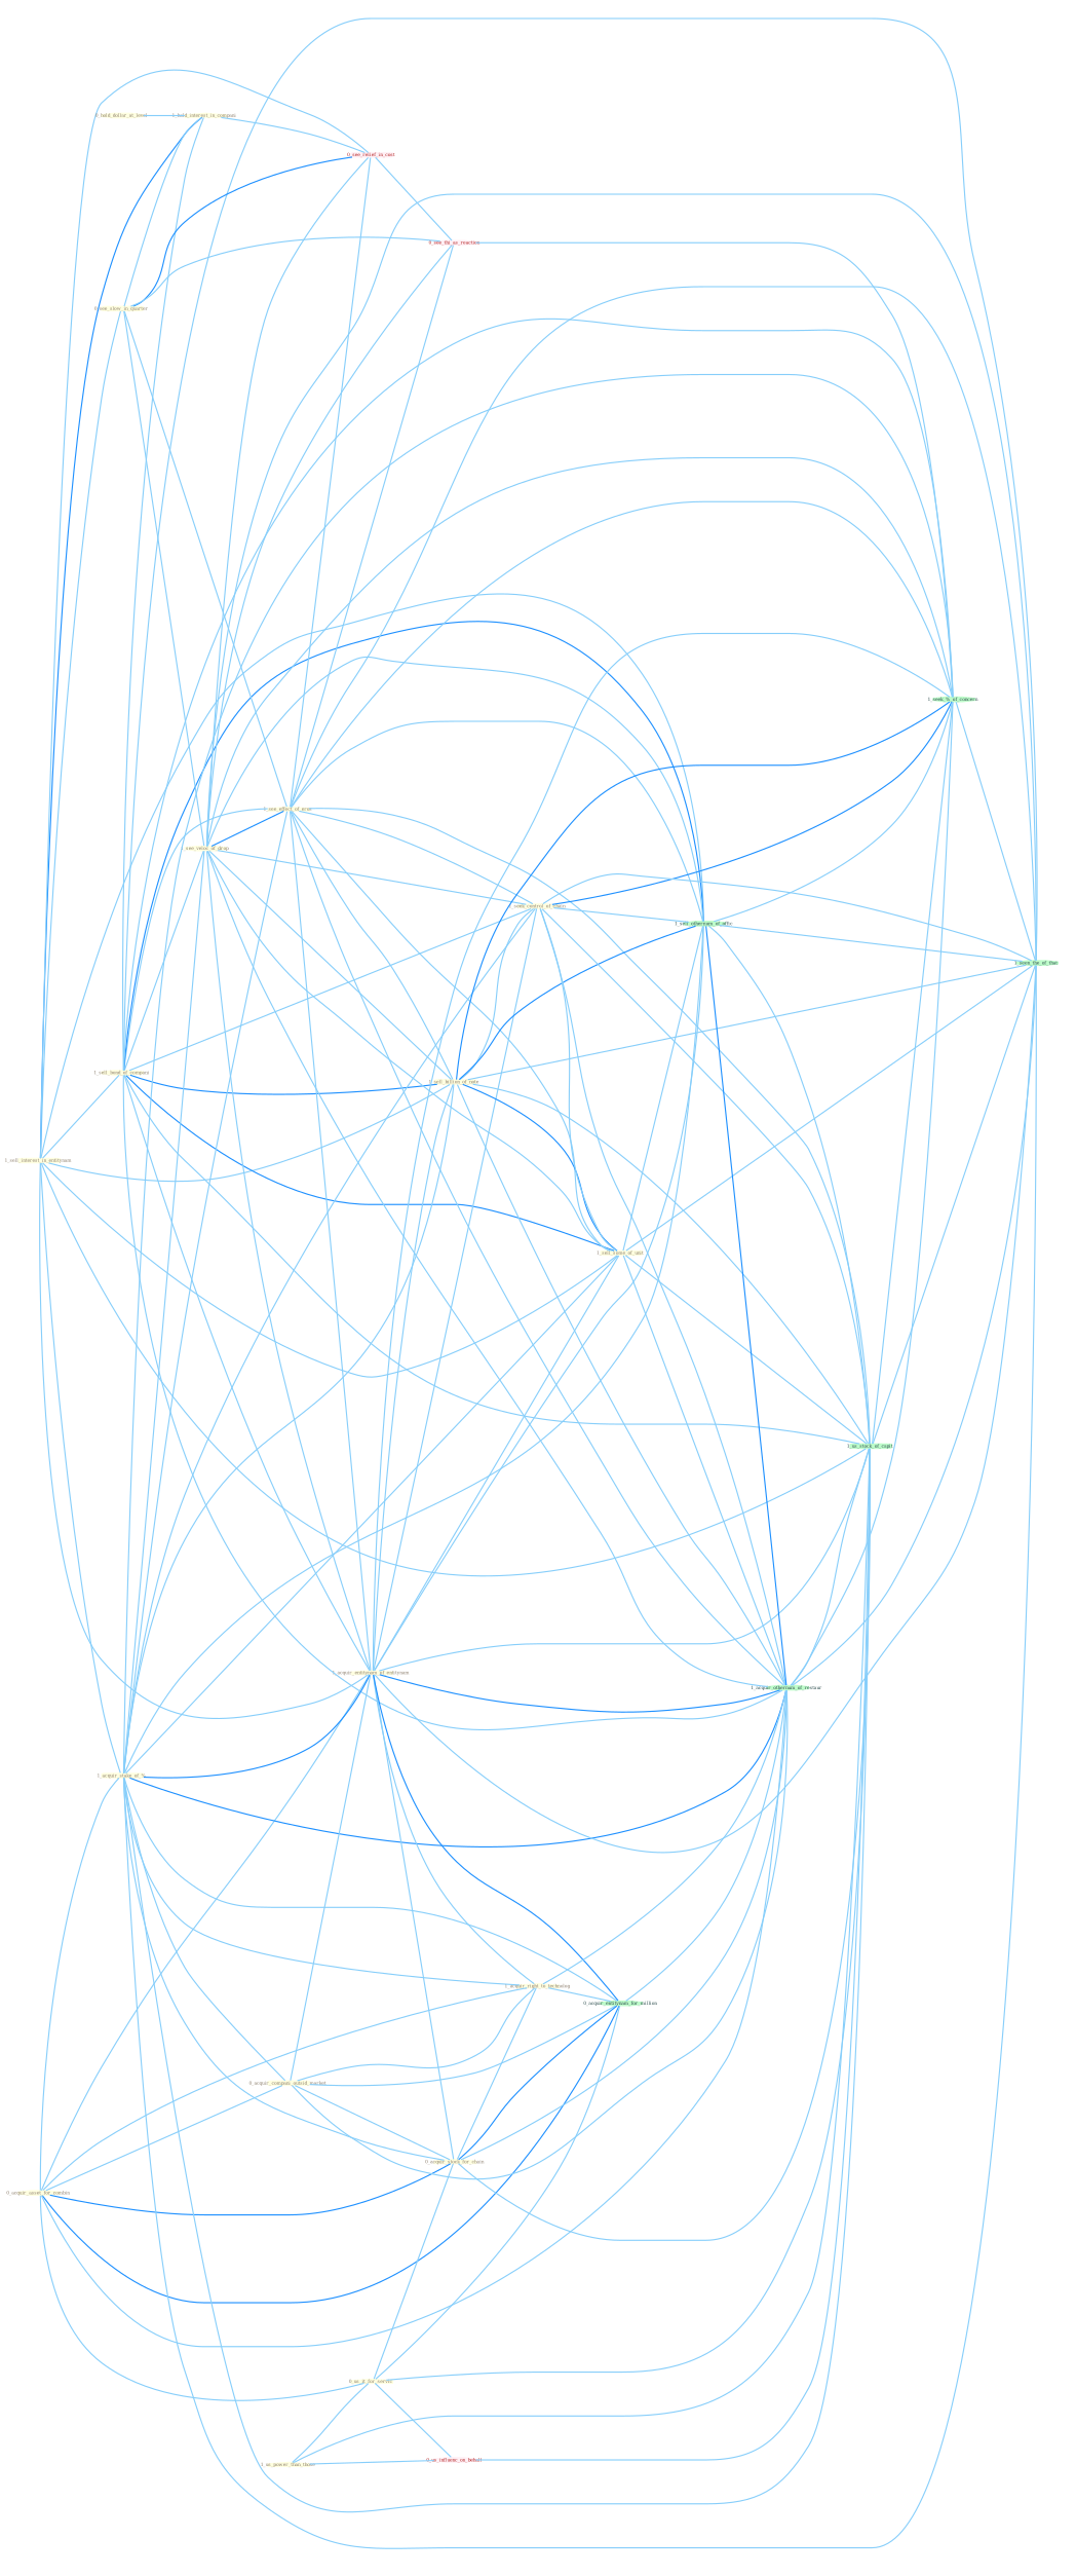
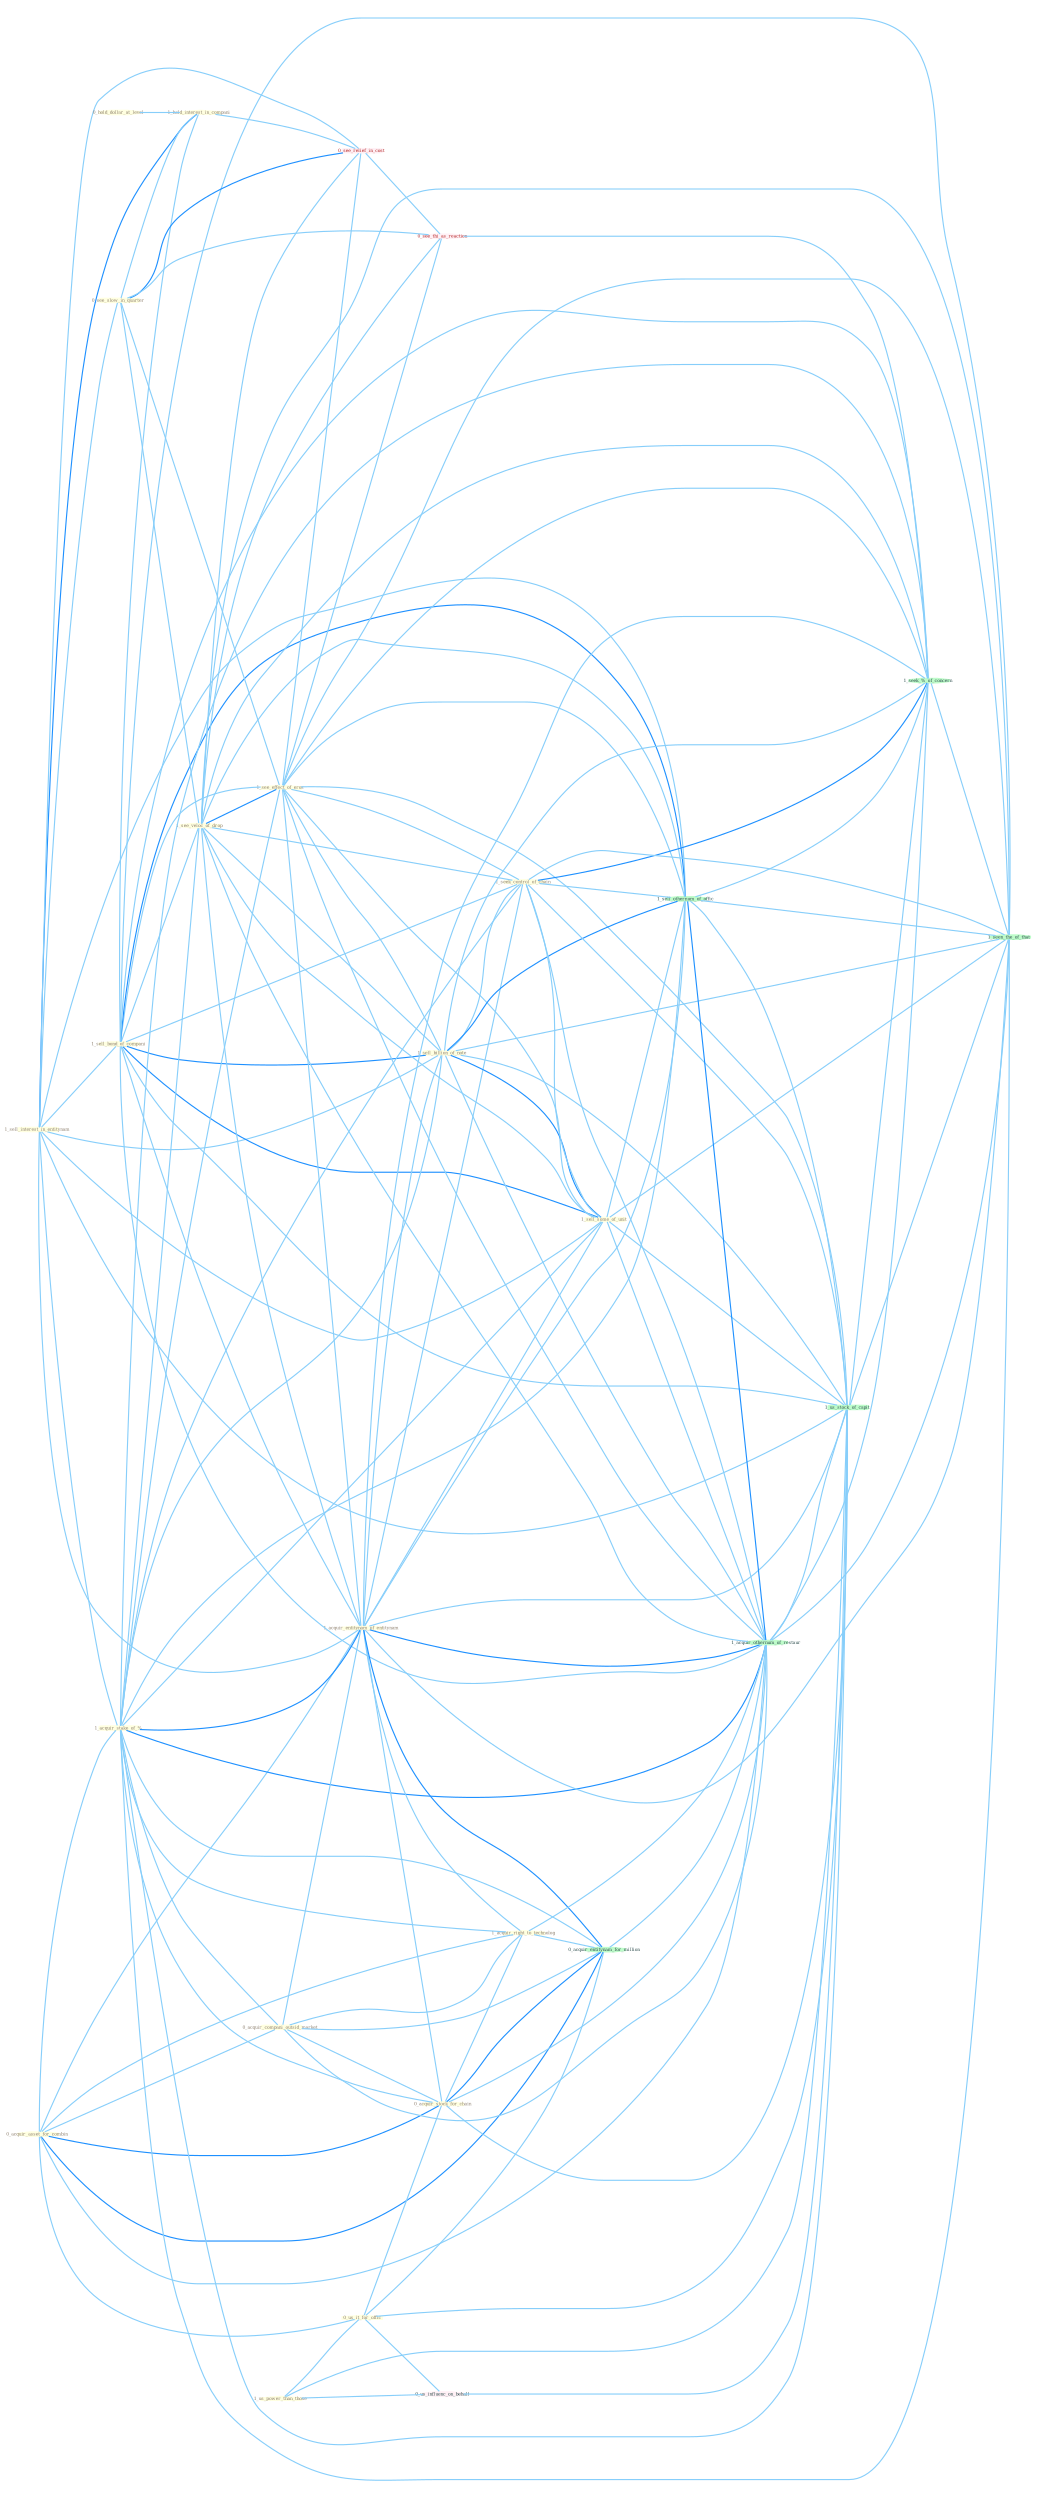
  graph {
    rankdir=LR
    node [color="#ffffe0" fixedsize=true fontcolor="#8b7d6b" fontsize=4 shape=octagon style=filled]
    edge [color="#87cefa" w=1]
    "1_sell_interest_in_entitynam " [height=.06 shape=cylinder width=.5]
    "0_acquir_asset_for_combin " [height=.06 width=.5]
    "1_sell_bond_of_compani " [height=.06 width=.5]
    "1_us_power_than_those " [height=.06 shape=house width=.5]
-   "0_us_it_for_servic " [height=.06 shape=house width=.5]
+   "0_us_it_for_servic " [height=.06 shape=house width=.5 label="0_us_it_for_offic"]
    "0_hold_dollar_at_level " [height=.06 width=.5]
    "1_acquir_stake_of_% " [height=.06 shape=cylinder width=.5]
    "0_acquir_compani_outsid_market " [height=.06 shape=cylinder width=.5]
    "0_see_slow_in_quarter " [height=.06 shape=cylinder width=.5]
    "1_see_veloc_of_drop " [height=.06 width=.5]
    "1_see_effect_of_eros " [height=.06 shape=house width=.5]
    "1_acquir_entitynam_of_entitynam " [height=.06 shape=house width=.5]
    "1_hold_interest_in_compani " [height=.06 shape=house width=.5]
    "1_sell_billion_of_note " [height=.06 shape=cylinder width=.5]
    n15 [height=.06 label="0_acquir_stock_for_chain" shape=house width=.5]
    "1_seek_control_of_chain " [height=.06 width=.5]
    "1_sell_some_of_unit " [height=.06 shape=cylinder width=.5]
    "1_acquir_right_to_technolog " [height=.06 shape=house width=.5]
-   "0_us_influenc_on_behalf " [color="#fff0f5" fontcolor="#b22222" height=.06 width=.5]
+   "0_us_influenc_on_behalf " [color="#fff0f5" fontcolor="#2f4f4f" height=.06 width=.5]
    "0_see_relief_in_cost " [color="#fff0f5" fontcolor="#b22222" height=.06 shape=cylinder width=.5]
    "0_see_thi_as_reaction " [color="#fff0f5" fontcolor="#b22222" height=.06 width=.5]
    "1_sell_othernum_of_offic " [color="#BDFCC9" fontcolor="#2f4f4f" height=.06 width=.5]
    "1_us_stock_of_capit " [color="#BDFCC9" fontcolor="#2f4f4f" height=.06 shape=cylinder width=.5]
    "0_acquir_entitynam_for_million " [color="#BDFCC9" fontcolor="#2f4f4f" height=.06 width=.5]
    "1_acquir_othernum_of_restaur " [color="#BDFCC9" fontcolor="#2f4f4f" height=.06 width=.5]
    "1_seek_%_of_concern " [color="#BDFCC9" fontcolor="#2f4f4f" height=.06 width=.5]
    "1_seen_the_of_that " [color="#BDFCC9" fontcolor="#2f4f4f" height=.06 width=.5]
    subgraph sub_1 {
      "1_sell_interest_in_entitynam "
      "0_acquir_asset_for_combin "
      "1_sell_bond_of_compani "
      "1_us_power_than_those "
      "0_us_it_for_servic "
      "0_hold_dollar_at_level "
      "1_acquir_stake_of_% "
      "0_acquir_compani_outsid_market "
      "0_see_slow_in_quarter "
      "1_see_veloc_of_drop "
      "1_see_effect_of_eros "
      "1_acquir_entitynam_of_entitynam "
      "1_hold_interest_in_compani "
      "1_sell_billion_of_note "
      n15
      "1_seek_control_of_chain "
      "1_sell_some_of_unit "
      "1_acquir_right_to_technolog "
    }
    subgraph sub_2 {
      "0_us_influenc_on_behalf "
      "0_see_relief_in_cost "
      "0_see_thi_as_reaction "
    }
    "1_sell_interest_in_entitynam " -- "1_sell_bond_of_compani "
    "1_sell_interest_in_entitynam " -- "1_acquir_stake_of_% "
    "1_sell_interest_in_entitynam " -- "0_see_slow_in_quarter "
    "1_sell_interest_in_entitynam " -- "1_acquir_entitynam_of_entitynam "
    "1_sell_interest_in_entitynam " -- "1_hold_interest_in_compani " [color="#1e90ff" w=2]
    "1_sell_interest_in_entitynam " -- "1_sell_billion_of_note "
    "1_sell_interest_in_entitynam " -- "1_sell_some_of_unit "
    "1_sell_interest_in_entitynam " -- "0_see_relief_in_cost "
    "1_sell_interest_in_entitynam " -- "1_sell_othernum_of_offic "
    "1_sell_interest_in_entitynam " -- "1_us_stock_of_capit "
    "0_acquir_asset_for_combin " -- "0_us_it_for_servic "
    "0_acquir_asset_for_combin " -- "1_acquir_stake_of_% "
    "0_acquir_asset_for_combin " -- "0_acquir_compani_outsid_market "
    "0_acquir_asset_for_combin " -- "1_acquir_entitynam_of_entitynam "
    "0_acquir_asset_for_combin " -- n15 [color="#1e90ff" w=2]
    "0_acquir_asset_for_combin " -- "1_acquir_right_to_technolog "
    "0_acquir_asset_for_combin " -- "0_acquir_entitynam_for_million " [color="#1e90ff" w=2]
    "0_acquir_asset_for_combin " -- "1_acquir_othernum_of_restaur "
    "1_sell_bond_of_compani " -- "1_see_veloc_of_drop "
    "1_sell_bond_of_compani " -- "1_see_effect_of_eros "
    "1_sell_bond_of_compani " -- "1_acquir_entitynam_of_entitynam "
    "1_sell_bond_of_compani " -- "1_hold_interest_in_compani "
    "1_sell_bond_of_compani " -- "1_sell_billion_of_note " [color="#1e90ff" w=2]
    "1_sell_bond_of_compani " -- "1_seek_control_of_chain "
    "1_sell_bond_of_compani " -- "1_sell_some_of_unit " [color="#1e90ff" w=2]
    "1_sell_bond_of_compani " -- "1_sell_othernum_of_offic " [color="#1e90ff" w=2]
    "1_sell_bond_of_compani " -- "1_us_stock_of_capit "
    "1_sell_bond_of_compani " -- "1_acquir_othernum_of_restaur "
    "1_sell_bond_of_compani " -- "1_seek_%_of_concern "
    "1_sell_bond_of_compani " -- "1_seen_the_of_that "
    "1_us_power_than_those " -- "0_us_it_for_servic "
    "1_us_power_than_those " -- "0_us_influenc_on_behalf "
    "1_us_power_than_those " -- "1_us_stock_of_capit "
    "0_us_it_for_servic " -- n15
    "0_us_it_for_servic " -- "0_us_influenc_on_behalf "
    "0_us_it_for_servic " -- "1_us_stock_of_capit "
    "0_us_it_for_servic " -- "0_acquir_entitynam_for_million "
    "0_hold_dollar_at_level " -- "1_hold_interest_in_compani "
    "1_acquir_stake_of_% " -- "0_acquir_compani_outsid_market "
    "1_acquir_stake_of_% " -- "1_see_veloc_of_drop "
    "1_acquir_stake_of_% " -- "1_see_effect_of_eros "
    "1_acquir_stake_of_% " -- "1_acquir_entitynam_of_entitynam " [color="#1e90ff" w=2]
    "1_acquir_stake_of_% " -- "1_sell_billion_of_note "
    "1_acquir_stake_of_% " -- n15
    "1_acquir_stake_of_% " -- "1_seek_control_of_chain "
    "1_acquir_stake_of_% " -- "1_sell_some_of_unit "
    "1_acquir_stake_of_% " -- "1_acquir_right_to_technolog "
    "1_acquir_stake_of_% " -- "1_sell_othernum_of_offic "
    "1_acquir_stake_of_% " -- "1_us_stock_of_capit "
    "1_acquir_stake_of_% " -- "0_acquir_entitynam_for_million "
    "1_acquir_stake_of_% " -- "1_acquir_othernum_of_restaur " [color="#1e90ff" w=2]
    "1_acquir_stake_of_% " -- "1_seek_%_of_concern "
    "1_acquir_stake_of_% " -- "1_seen_the_of_that "
    "0_acquir_compani_outsid_market " -- "1_acquir_entitynam_of_entitynam "
    "0_acquir_compani_outsid_market " -- n15
    "0_acquir_compani_outsid_market " -- "1_acquir_right_to_technolog "
    "0_acquir_compani_outsid_market " -- "0_acquir_entitynam_for_million "
    "0_acquir_compani_outsid_market " -- "1_acquir_othernum_of_restaur "
    "0_see_slow_in_quarter " -- "1_see_veloc_of_drop "
    "0_see_slow_in_quarter " -- "1_see_effect_of_eros "
    "0_see_slow_in_quarter " -- "1_hold_interest_in_compani "
    "0_see_slow_in_quarter " -- "0_see_relief_in_cost " [color="#1e90ff" w=2]
    "0_see_slow_in_quarter " -- "0_see_thi_as_reaction "
    "1_see_veloc_of_drop " -- "1_see_effect_of_eros " [color="#1e90ff" w=2]
    "1_see_veloc_of_drop " -- "1_acquir_entitynam_of_entitynam "
    "1_see_veloc_of_drop " -- "1_sell_billion_of_note "
    "1_see_veloc_of_drop " -- "1_seek_control_of_chain "
    "1_see_veloc_of_drop " -- "1_sell_some_of_unit "
    "1_see_veloc_of_drop " -- "0_see_relief_in_cost "
    "1_see_veloc_of_drop " -- "0_see_thi_as_reaction "
    "1_see_veloc_of_drop " -- "1_sell_othernum_of_offic "
    "1_see_veloc_of_drop " -- "1_acquir_othernum_of_restaur "
    "1_see_veloc_of_drop " -- "1_seek_%_of_concern "
    "1_see_veloc_of_drop " -- "1_seen_the_of_that "
    "1_see_effect_of_eros " -- "1_acquir_entitynam_of_entitynam "
    "1_see_effect_of_eros " -- "1_sell_billion_of_note "
    "1_see_effect_of_eros " -- "1_seek_control_of_chain "
    "1_see_effect_of_eros " -- "1_sell_some_of_unit "
    "1_see_effect_of_eros " -- "0_see_relief_in_cost "
    "1_see_effect_of_eros " -- "0_see_thi_as_reaction "
    "1_see_effect_of_eros " -- "1_sell_othernum_of_offic "
    "1_see_effect_of_eros " -- "1_us_stock_of_capit "
    "1_see_effect_of_eros " -- "1_acquir_othernum_of_restaur "
    "1_see_effect_of_eros " -- "1_seek_%_of_concern "
    "1_see_effect_of_eros " -- "1_seen_the_of_that "
    "1_acquir_entitynam_of_entitynam " -- "1_sell_billion_of_note "
    "1_acquir_entitynam_of_entitynam " -- n15
    "1_acquir_entitynam_of_entitynam " -- "1_seek_control_of_chain "
    "1_acquir_entitynam_of_entitynam " -- "1_sell_some_of_unit "
    "1_acquir_entitynam_of_entitynam " -- "1_acquir_right_to_technolog "
    "1_acquir_entitynam_of_entitynam " -- "1_sell_othernum_of_offic "
    "1_acquir_entitynam_of_entitynam " -- "1_us_stock_of_capit "
    "1_acquir_entitynam_of_entitynam " -- "0_acquir_entitynam_for_million " [color="#1e90ff" w=2]
    "1_acquir_entitynam_of_entitynam " -- "1_acquir_othernum_of_restaur " [color="#1e90ff" w=2]
    "1_acquir_entitynam_of_entitynam " -- "1_seek_%_of_concern "
    "1_acquir_entitynam_of_entitynam " -- "1_seen_the_of_that "
    "1_hold_interest_in_compani " -- "0_see_relief_in_cost "
    "1_sell_billion_of_note " -- "1_seek_control_of_chain "
    "1_sell_billion_of_note " -- "1_sell_some_of_unit " [color="#1e90ff" w=2]
    "1_sell_billion_of_note " -- "1_sell_othernum_of_offic " [color="#1e90ff" w=2]
    "1_sell_billion_of_note " -- "1_us_stock_of_capit "
    "1_sell_billion_of_note " -- "1_acquir_othernum_of_restaur "
-   "1_sell_billion_of_note " -- "1_seek_%_of_concern " [color="#1e90ff"]
+   "1_sell_billion_of_note " -- "1_seek_%_of_concern "
    "1_sell_billion_of_note " -- "1_seen_the_of_that "
    n15 -- "1_acquir_right_to_technolog "
    n15 -- "1_us_stock_of_capit "
    n15 -- "0_acquir_entitynam_for_million " [color="#1e90ff" w=2]
    n15 -- "1_acquir_othernum_of_restaur "
    "1_seek_control_of_chain " -- "1_sell_some_of_unit "
    "1_seek_control_of_chain " -- "1_sell_othernum_of_offic "
    "1_seek_control_of_chain " -- "1_us_stock_of_capit "
    "1_seek_control_of_chain " -- "1_acquir_othernum_of_restaur "
    "1_seek_control_of_chain " -- "1_seek_%_of_concern " [color="#1e90ff" w=2]
    "1_seek_control_of_chain " -- "1_seen_the_of_that "
    "1_sell_some_of_unit " -- "1_sell_othernum_of_offic " [w=2]
    "1_sell_some_of_unit " -- "1_us_stock_of_capit "
    "1_sell_some_of_unit " -- "1_acquir_othernum_of_restaur "
    "1_sell_some_of_unit " -- "1_seen_the_of_that "
    "1_acquir_right_to_technolog " -- "0_acquir_entitynam_for_million "
    "1_acquir_right_to_technolog " -- "1_acquir_othernum_of_restaur "
    "0_us_influenc_on_behalf " -- "1_us_stock_of_capit "
    "0_see_relief_in_cost " -- "0_see_thi_as_reaction "
    "0_see_thi_as_reaction " -- "1_seek_%_of_concern "
    "1_sell_othernum_of_offic " -- "1_us_stock_of_capit "
    "1_sell_othernum_of_offic " -- "1_acquir_othernum_of_restaur " [color="#1e90ff" w=2]
    "1_sell_othernum_of_offic " -- "1_seek_%_of_concern "
    "1_sell_othernum_of_offic " -- "1_seen_the_of_that "
    "1_us_stock_of_capit " -- "1_seek_%_of_concern "
    "1_us_stock_of_capit " -- "1_seen_the_of_that "
    "0_acquir_entitynam_for_million " -- "1_acquir_othernum_of_restaur "
    "1_acquir_othernum_of_restaur " -- "1_us_stock_of_capit "
    "1_acquir_othernum_of_restaur " -- "1_seek_%_of_concern "
    "1_acquir_othernum_of_restaur " -- "1_seen_the_of_that "
    "1_seek_%_of_concern " -- "1_seen_the_of_that "
  }
